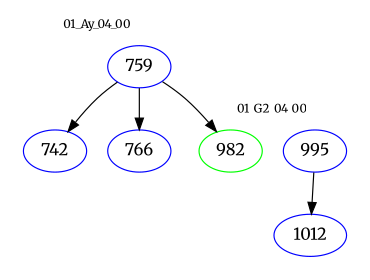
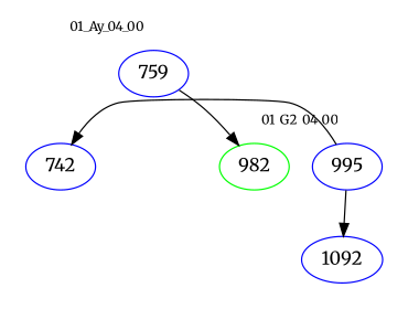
  digraph {
    fontname=Merriweather
    node [color=blue fontname=Merriweather]
    edge [color=black fontname=Merriweather]
    n1 [label=759]
    n2 [label=742]
-   n3 [label=766]
    n4 [label=995]
    n5 [color=green label=982]
-   n6 [label=1012]
+   n6 [label=1092]
    subgraph cluster_1 {
      color=white
      fontsize=10
      label="01_Ay_04_00"
      n1
      n2
-     n3
    }
    subgraph cluster_2 {
      color=white
      fontsize=10
      label="01_G2_04_00"
      n4
      n5
      n6
    }
-   n1 -> n2
-   n1 -> n3
+   n4 -> n2
    n1 -> n5
    n4 -> n6
  }
